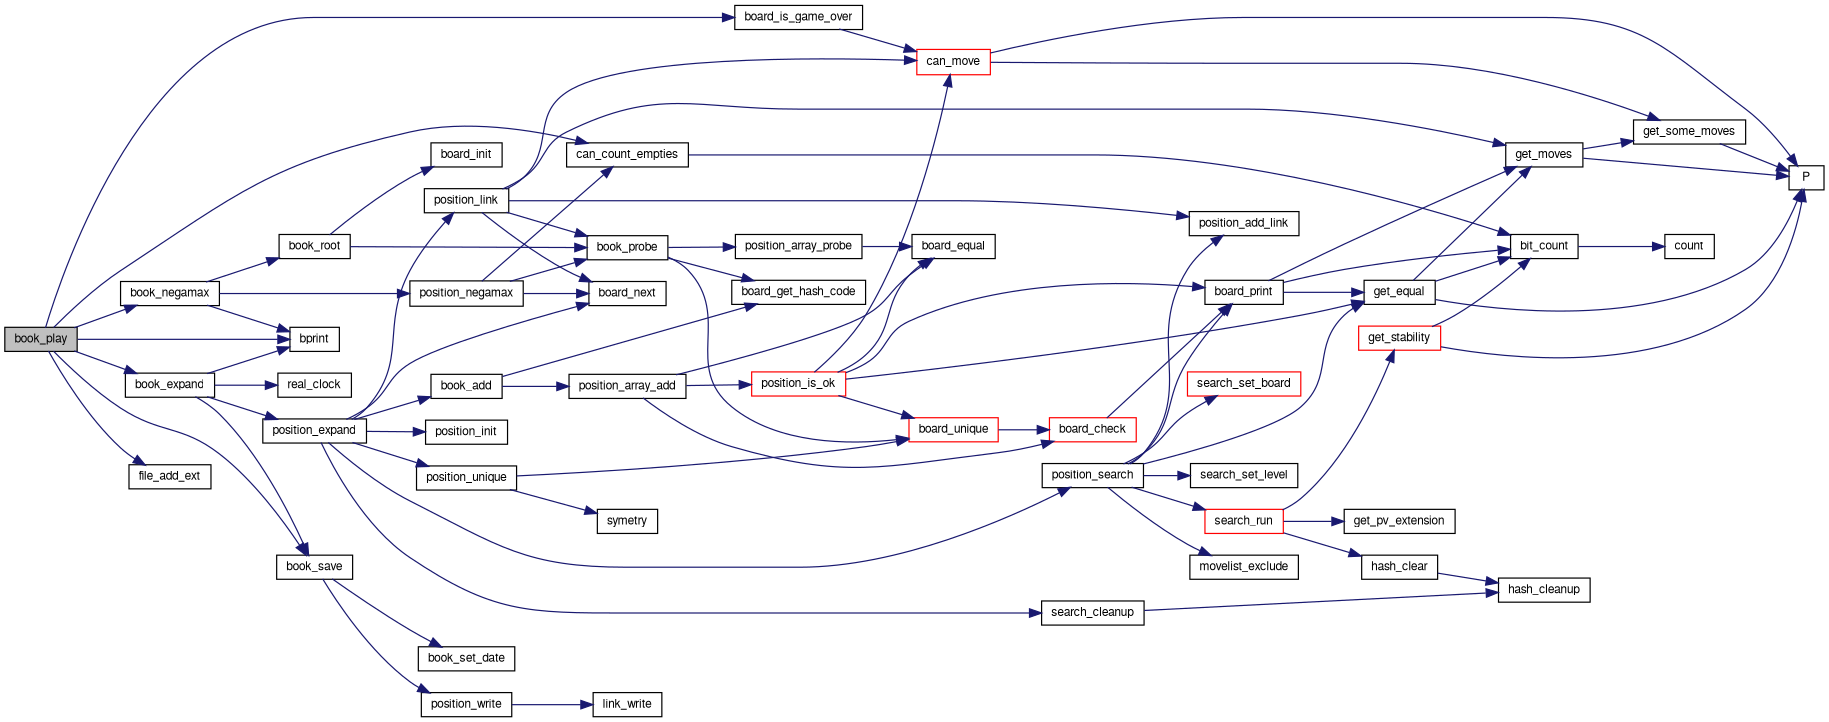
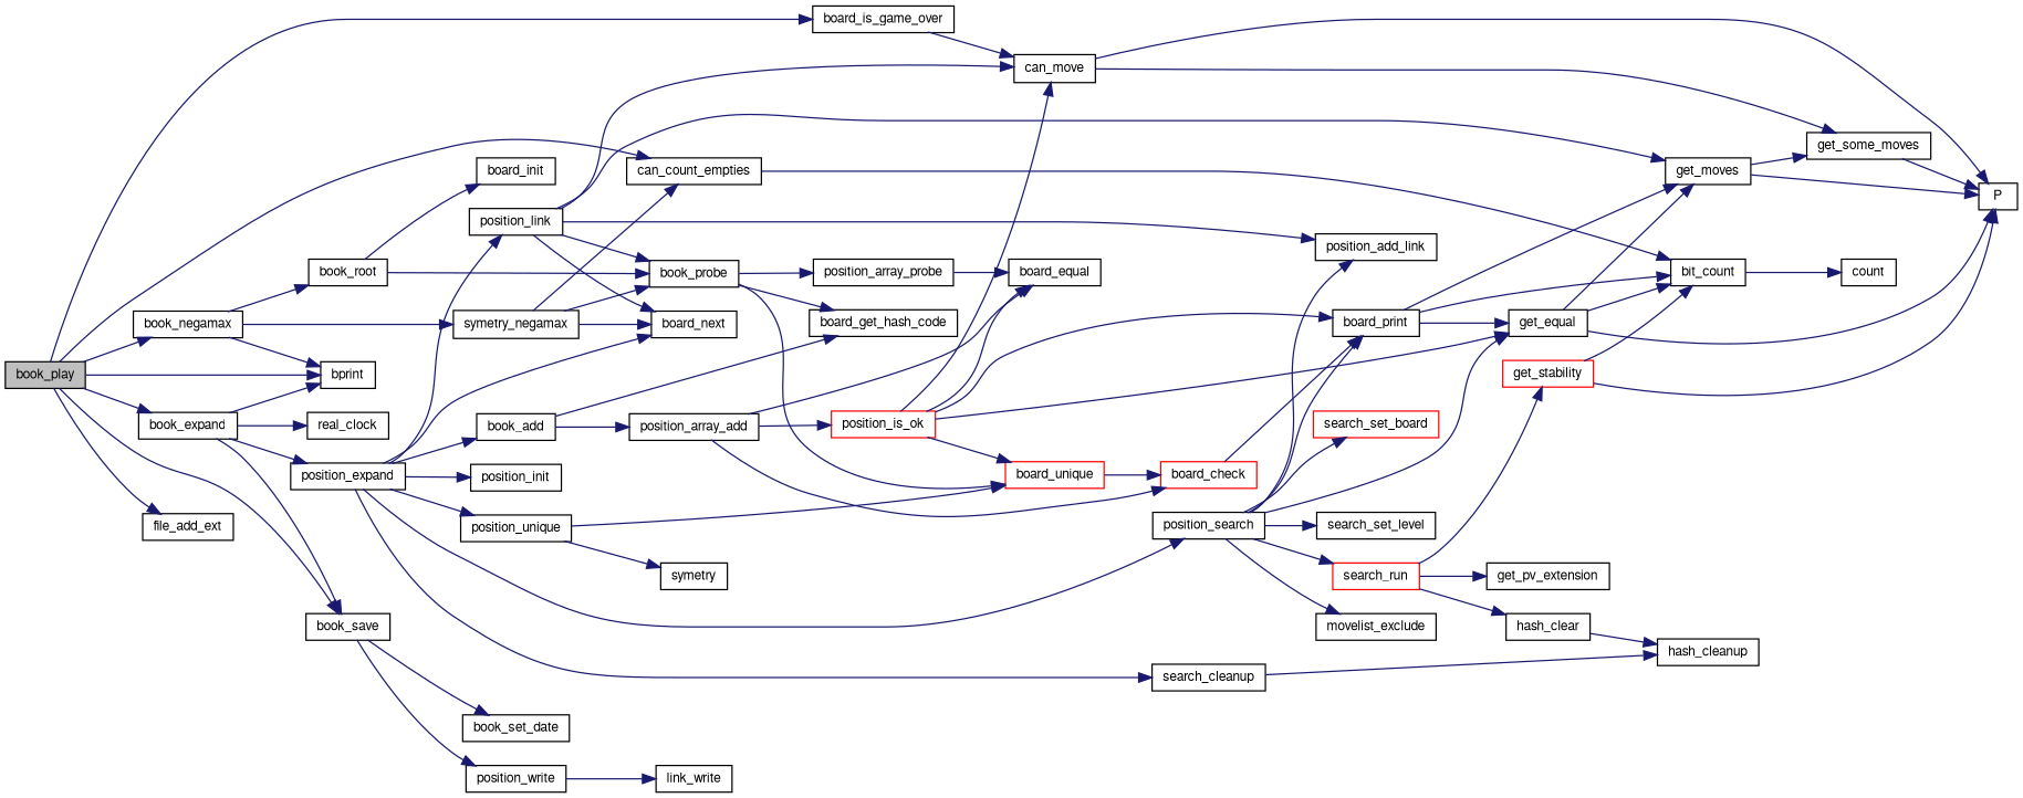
  digraph {
    rankdir=LR
    node [color=black fontname=FreeSans fontsize=10 shape=record]
    edge [color=midnightblue fontname=FreeSans fontsize=10 labelfontname=FreeSans labelfontsize=10 style=solid]
    n1 [fillcolor=grey75 fontcolor=black height=0.2 label=book_play style=filled width=0.4]
    n2 [height=0.2 label=can_count_empties width=0.4]
    n3 [height=0.2 label=board_is_game_over width=0.4]
    n4 [height=0.2 label=book_expand width=0.4]
    n5 [height=0.2 label=book_save width=0.4]
    n6 [height=0.2 label=bprint width=0.4]
    n7 [height=0.2 label=book_negamax width=0.4]
    n8 [height=0.2 label=file_add_ext width=0.4]
    n9 [height=0.2 label=bit_count width=0.4]
-   n10 [color=red height=0.2 label=can_move width=0.4]
+   n10 [height=0.2 label=can_move width=0.4]
    n11 [height=0.2 label=position_expand width=0.4]
    n12 [height=0.2 label=real_clock width=0.4]
    n13 [height=0.2 label=book_set_date width=0.4]
    n14 [height=0.2 label=position_write width=0.4]
    n15 [height=0.2 label=book_root width=0.4]
-   n16 [height=0.2 label=position_negamax width=0.4]
+   n16 [height=0.2 label=symetry_negamax width=0.4]
    n17 [height=0.2 label=count width=0.4]
    n18 [height=0.2 label=get_some_moves width=0.4]
    n19 [height=0.2 label=P width=0.4]
    n20 [height=0.2 label=board_next width=0.4]
    n21 [height=0.2 label=book_add width=0.4]
    n22 [height=0.2 label=position_init width=0.4]
    n23 [height=0.2 label=position_link width=0.4]
    n24 [height=0.2 label=position_search width=0.4]
    n25 [height=0.2 label=position_unique width=0.4]
    n26 [height=0.2 label=search_cleanup width=0.4]
    n27 [height=0.2 label=link_write width=0.4]
    n28 [height=0.2 label=board_get_hash_code width=0.4]
    n29 [height=0.2 label=position_array_add width=0.4]
    n30 [height=0.2 label=get_moves width=0.4]
    n31 [height=0.2 label=book_probe width=0.4]
    n32 [height=0.2 label=position_add_link width=0.4]
    n33 [height=0.2 label=board_print width=0.4]
    n34 [height=0.2 label=get_equal width=0.4]
    n35 [height=0.2 label=movelist_exclude width=0.4]
    n36 [color=red height=0.2 label=search_run width=0.4]
    n37 [color=red height=0.2 label=search_set_board width=0.4]
    n38 [height=0.2 label=search_set_level width=0.4]
    n39 [color=red height=0.2 label=board_unique width=0.4]
    n40 [height=0.2 label=symetry width=0.4]
    n41 [height=0.2 label=hash_cleanup width=0.4]
    n42 [color=red height=0.2 label=board_check width=0.4]
    n43 [height=0.2 label=board_equal width=0.4]
    n44 [color=red height=0.2 label=position_is_ok width=0.4]
    n45 [height=0.2 label=position_array_probe width=0.4]
    n46 [height=0.2 label=get_pv_extension width=0.4]
    n47 [color=red height=0.2 label=get_stability width=0.4]
    n48 [height=0.2 label=hash_clear width=0.4]
    n49 [height=0.2 label=board_init width=0.4]
    n1 -> n2
    n1 -> n3
    n1 -> n4
    n1 -> n5
    n1 -> n6
    n1 -> n7
    n1 -> n8
    n2 -> n9
    n3 -> n10
    n4 -> n5
    n4 -> n6
    n4 -> n11
    n4 -> n12
    n5 -> n13
    n5 -> n14
    n7 -> n6
    n7 -> n15
    n7 -> n16
    n9 -> n17
    n10 -> n18
    n10 -> n19
    n11 -> n20
    n11 -> n21
    n11 -> n22
    n11 -> n23
    n11 -> n24
    n11 -> n25
    n11 -> n26
    n14 -> n27
    n15 -> n31
    n15 -> n49
    n16 -> n2
    n16 -> n20
    n16 -> n31
    n18 -> n19
    n21 -> n28
    n21 -> n29
    n23 -> n10
    n23 -> n20
    n23 -> n30
    n23 -> n31
    n23 -> n32
    n24 -> n32
    n24 -> n33
    n24 -> n34
    n24 -> n35
    n24 -> n36
    n24 -> n37
    n24 -> n38
    n25 -> n39
    n25 -> n40
    n26 -> n41
    n29 -> n42
    n29 -> n43
    n29 -> n44
    n30 -> n18
    n30 -> n19
    n31 -> n28
    n31 -> n39
    n31 -> n45
    n33 -> n9
    n33 -> n30
    n33 -> n34
    n34 -> n9
    n34 -> n19
    n34 -> n30
    n36 -> n46
    n36 -> n47
    n36 -> n48
    n39 -> n42
    n42 -> n33
    n44 -> n10
    n44 -> n33
    n44 -> n34
    n44 -> n39
    n44 -> n43
    n45 -> n43
    n47 -> n9
    n47 -> n19
    n48 -> n41
  }
